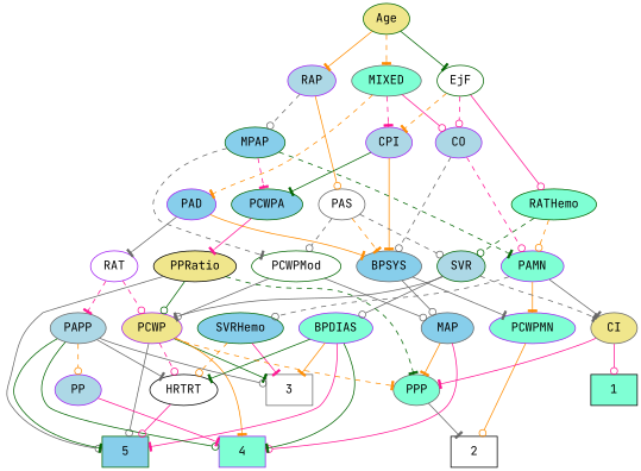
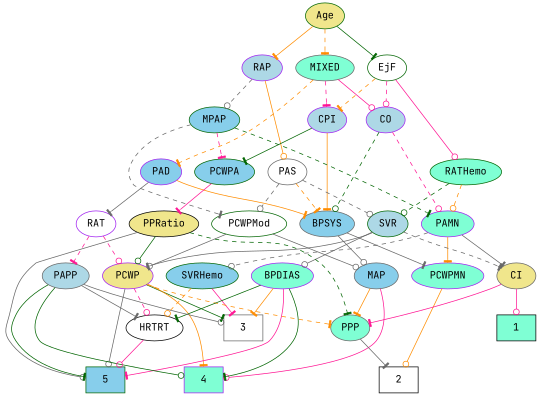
  strict digraph {
    fontname="JetBrains Mono"
    node [color=purple fillcolor=aquamarine fontname="JetBrains Mono" style=filled]
    edge [arrowhead=tee color=gray40 fontname="JetBrains Mono" style=solid]
    1 [color=black height=0.5 shape=box width=0.75]
    2 [color=black fillcolor=white height=0.5 shape=box width=0.75]
    3 [color=gray40 fillcolor=white height=0.5 shape=box width=0.75]
    4 [height=0.5 shape=box width=0.75]
    5 [color=darkgreen fillcolor=skyblue height=0.5 shape=box width=0.75]
    Age [color=darkgreen fillcolor=khaki height=0.5 width=0.75]
    EjF [color=darkgreen fillcolor=white height=0.5 width=0.75]
    RAP [fillcolor=lightblue height=0.5 width=0.77632]
    MIXED [color=gray40 height=0.5 width=1.1193]
    CO [fillcolor=lightblue height=0.5 width=0.75]
    RATHemo [color=darkgreen height=0.5 width=1.3721]
    CPI [fillcolor=lightblue height=0.5 width=0.75]
    MPAP [color=darkgreen fillcolor=skyblue height=0.5 width=0.97491]
    PAS [color=gray40 fillcolor=white height=0.5 width=0.75]
    PAD [fillcolor=skyblue height=0.5 width=0.79437]
    PAMN [height=0.5 width=1.011]
    BPSYS [color=gray40 fillcolor=skyblue height=0.5 width=1.0471]
    SVR [color=darkgreen fillcolor=lightblue height=0.5 width=0.77632]
    PCWPA [color=darkgreen fillcolor=skyblue height=0.5 width=1.1555]
    PCWPMod [color=darkgreen fillcolor=white height=0.5 width=1.4443]
    RAT [fillcolor=white height=0.5 width=0.75827]
    PCWPMN [height=0.5 width=1.3902]
    SVRHemo [color=darkgreen fillcolor=skyblue height=0.5 width=1.3902]
    CI [color=gray40 fillcolor=khaki height=0.5 width=0.75]
    MAP [color=gray40 fillcolor=skyblue height=0.5 width=0.84854]
    PCWP [fillcolor=khaki height=0.5 width=0.97491]
    BPDIAS [height=0.5 width=1.1735]
    PPRatio [color=black fillcolor=khaki height=0.5 width=1.1013]
    PAPP [color=gray40 fillcolor=lightblue height=0.5 width=0.88464]
    HRTRT [color=black fillcolor=white height=0.5 width=1.1013]
    PPP [color=gray40 height=0.5 width=0.75]
-   PP [fillcolor=lightblue height=0.5 width=0.75]
    Age -> EjF [color=darkgreen]
    Age -> RAP [color=darkorange]
    Age -> MIXED [color=darkorange style=dashed]
    EjF -> CO [arrowhead=odot color=deeppink style=dashed]
    EjF -> RATHemo [arrowhead=odot color=deeppink]
    EjF -> CPI [color=darkorange style=dashed]
    RAP -> MPAP [arrowhead=odot style=dashed]
    RAP -> PAS [arrowhead=odot color=darkorange]
    MIXED -> CO [arrowhead=odot color=deeppink]
    MIXED -> CPI [color=deeppink style=dashed]
    MIXED -> PAD [color=darkorange style=dashed]
    CO -> PAMN [arrowhead=odot color=deeppink style=dashed]
-   CO -> BPSYS [arrowhead=odot style=dashed]
+   CO -> BPSYS [arrowhead=odot color=darkgreen style=dashed]
    RATHemo -> PAMN [arrowhead=odot color=darkorange style=dashed]
    RATHemo -> SVR [arrowhead=odot color=darkgreen style=dashed]
    CPI -> BPSYS [color=darkorange]
    CPI -> PCWPA [color=darkgreen]
    MPAP -> PAMN [color=darkgreen style=dashed]
    MPAP -> PCWPA [color=deeppink style=dashed]
    MPAP -> PCWPMod [style=dashed]
    PAS -> BPSYS [color=darkorange style=dashed]
    PAS -> SVR [arrowhead=odot style=dashed]
    PAS -> PCWPMod [arrowhead=odot style=dashed]
    PAD -> BPSYS [color=darkorange]
    PAD -> RAT
    PAMN -> PCWPMN [color=darkorange]
    PAMN -> SVRHemo [arrowhead=odot style=dashed]
    PAMN -> CI
    BPSYS -> PCWPMN
    BPSYS -> MAP [arrowhead=odot]
    SVR -> CI [style=dashed]
    SVR -> PCWP
    SVR -> BPDIAS [arrowhead=odot]
    PCWPA -> PPRatio [color=deeppink]
    PCWPMod -> MAP [arrowhead=odot]
    PCWPMod -> PCWP [arrowhead=odot]
    RAT -> PCWP [arrowhead=odot color=deeppink style=dashed]
    RAT -> PAPP [color=deeppink style=dashed]
    PCWPMN -> 2 [arrowhead=odot color=darkorange]
    SVRHemo -> 3 [color=deeppink]
    SVRHemo -> HRTRT [arrowhead=odot color=darkorange style=dashed]
    CI -> 1 [arrowhead=odot color=deeppink]
    CI -> PPP [color=deeppink]
    MAP -> 4 [arrowhead=odot color=deeppink]
    MAP -> PPP [color=darkorange]
    PCWP -> 3 [color=darkgreen]
    PCWP -> 4 [color=darkorange]
    PCWP -> 5 [arrowhead=odot]
    PCWP -> HRTRT [arrowhead=odot color=deeppink style=dashed]
    PCWP -> PPP [color=darkorange style=dashed]
    BPDIAS -> 3 [color=darkorange]
    BPDIAS -> 4 [color=darkgreen]
    BPDIAS -> 5 [color=deeppink]
    BPDIAS -> HRTRT [color=darkgreen]
    PPRatio -> 5 [arrowhead=odot]
    PPRatio -> PCWP [arrowhead=odot color=darkgreen]
    PPRatio -> PPP [color=darkgreen style=dashed]
    PAPP -> 3 [arrowhead=odot]
    PAPP -> 4 [arrowhead=odot color=darkgreen]
    PAPP -> 5 [color=darkgreen]
    PAPP -> HRTRT
-   PAPP -> PP [arrowhead=odot color=darkorange style=dashed]
    HRTRT -> 5 [arrowhead=odot color=deeppink]
    PPP -> 2
-   PP -> 4 [color=deeppink]
  }
